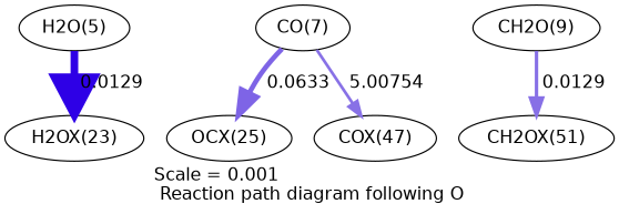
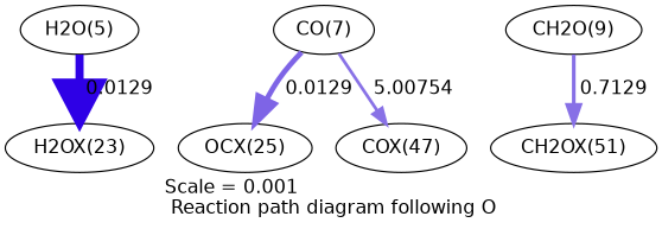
  digraph {
    fontname=Helvetica
    label="Scale = 0.001\l Reaction path diagram following O"
    node [fontname=Helvetica]
    edge [fontname=Helvetica]
    n1 [label="H2O(5)"]
    n2 [label="H2OX(23)"]
    n3 [label="CO(7)"]
    n4 [label="OCX(25)"]
    n5 [label="COX(47)"]
    n6 [label="CH2O(9)"]
    n7 [label="CH2OX(51)"]
    n1 -> n2 [arrowsize=3 color="0.7, 1.5, 0.9" label=" 0.0129" penwidth=6]
-   n3 -> n4 [arrowsize=1.96 color="0.7, 0.563, 0.9" label=" 0.0633" penwidth=3.92]
+   n3 -> n4 [arrowsize=1.96 color="0.7, 0.563, 0.9" label=" 0.0129" penwidth=3.92]
    n3 -> n5 [arrowsize=1.15 color="0.7, 0.508, 0.9" label=" 5.00754" penwidth=2.31]
-   n6 -> n7 [arrowsize=1.36 color="0.7, 0.513, 0.9" label=" 0.0129" penwidth=2.72]
+   n6 -> n7 [arrowsize=1.36 color="0.7, 0.513, 0.9" label=" 0.7129" penwidth=2.72]
  }
